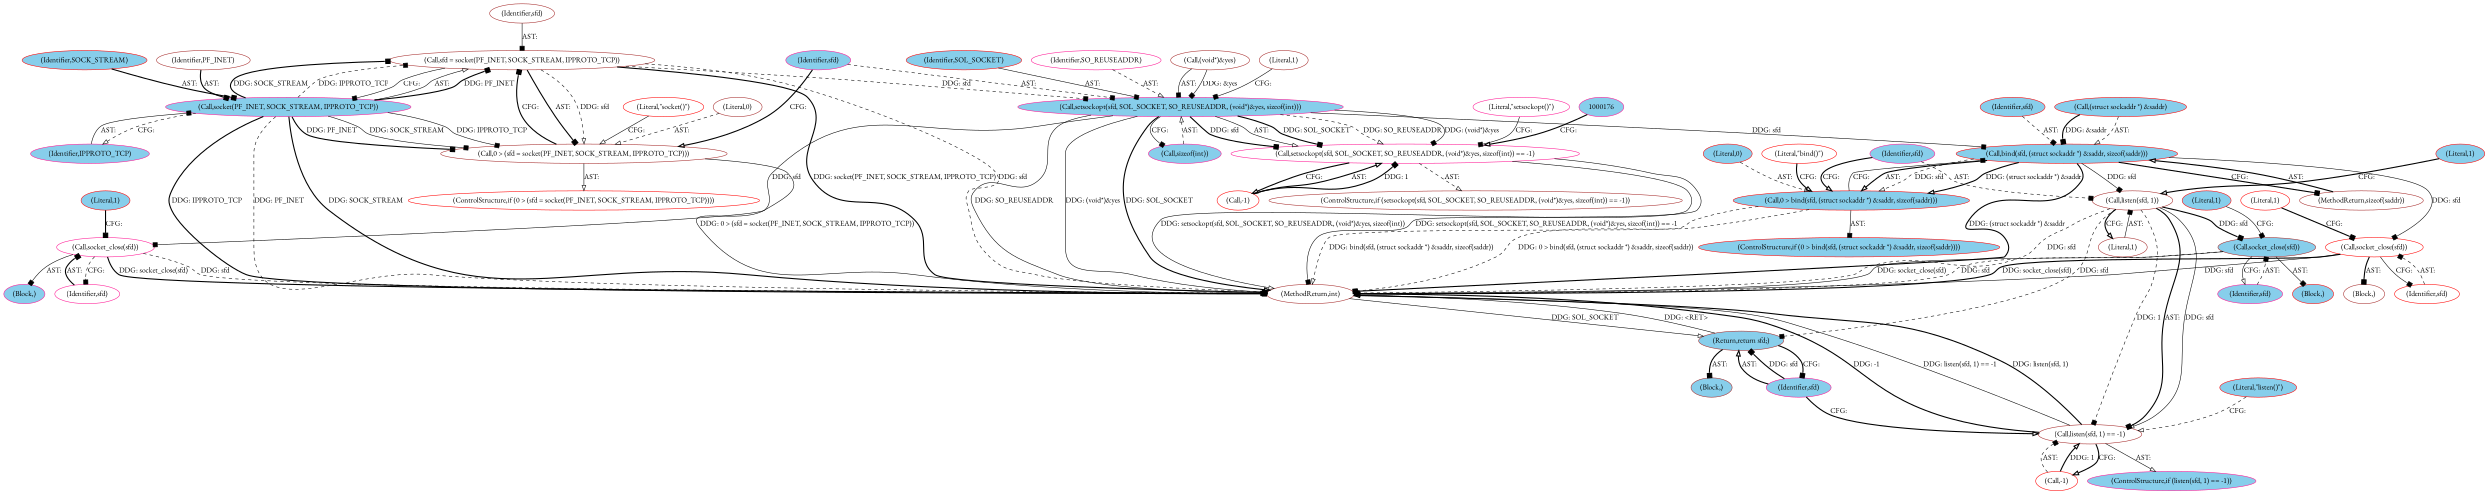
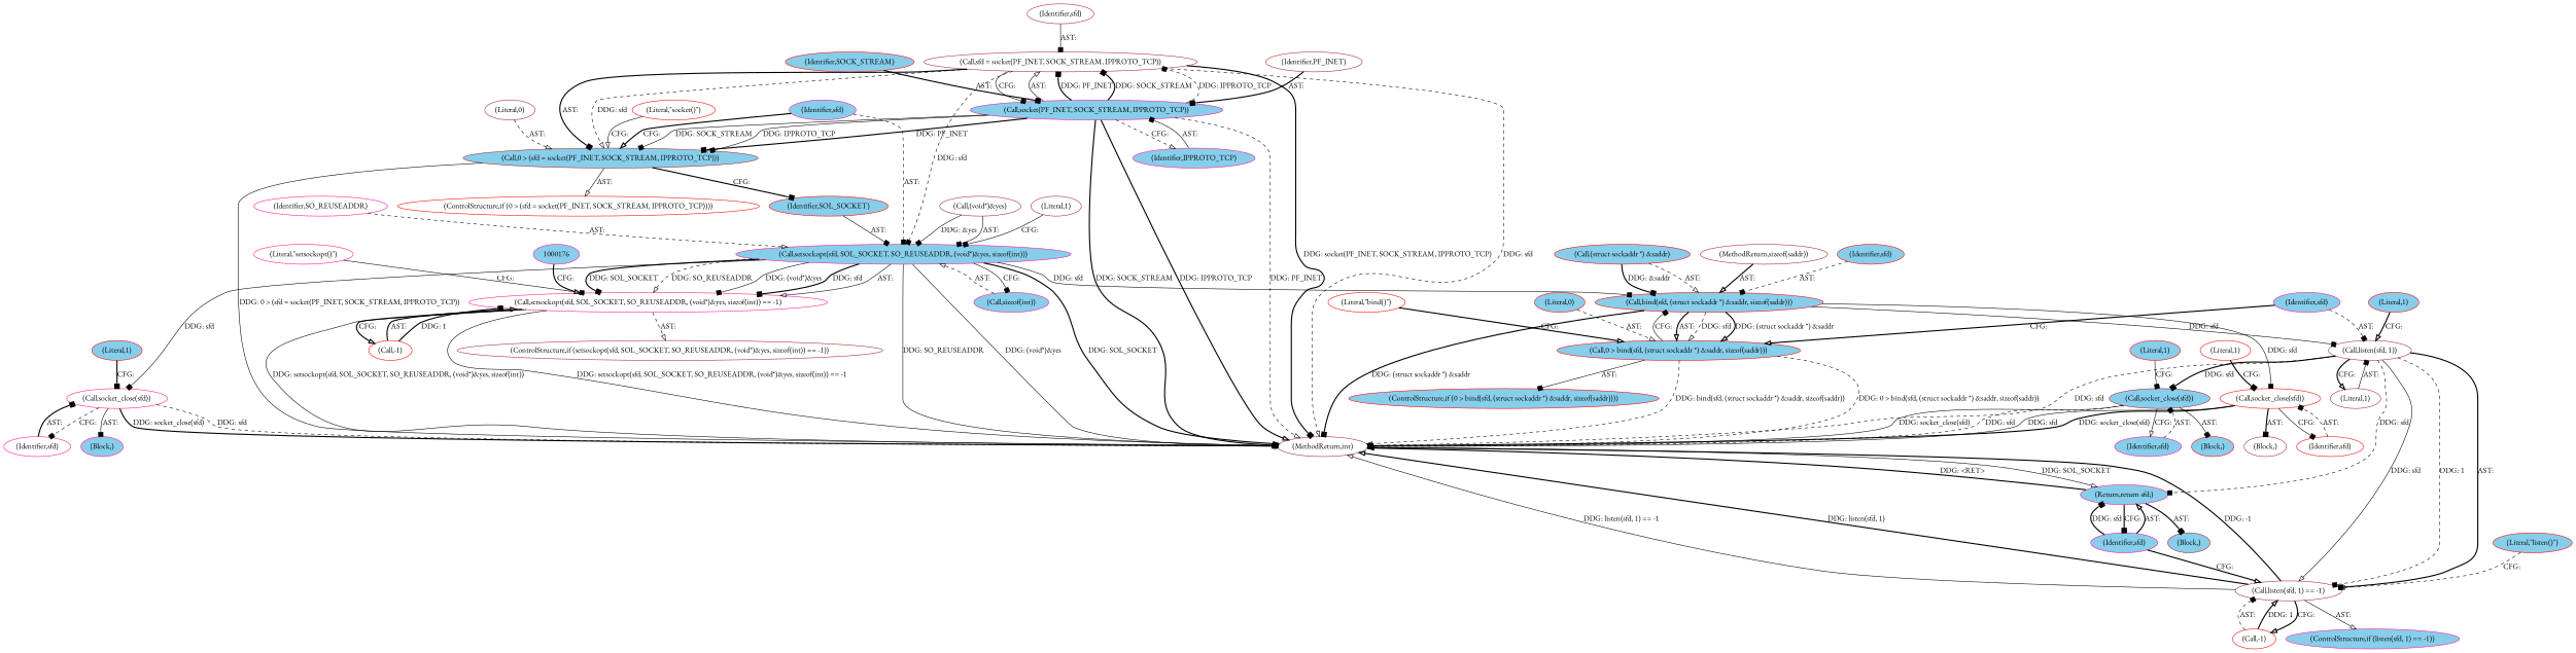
  digraph {
    fontname="EB Garamond"
    node [color=red fillcolor=skyblue fontname="EB Garamond" style=filled]
    edge [arrowhead=box fontname="EB Garamond" style=bold]
    n1 [color=brown fillcolor=white label="(Call,sfd = socket(PF_INET, SOCK_STREAM, IPPROTO_TCP))"]
    n2 [color=deeppink label="(Call,socket(PF_INET, SOCK_STREAM, IPPROTO_TCP))"]
-   n3 [color=brown fillcolor=white label="(Call,0 > (sfd = socket(PF_INET, SOCK_STREAM, IPPROTO_TCP)))"]
+   n3 [color=brown label="(Call,0 > (sfd = socket(PF_INET, SOCK_STREAM, IPPROTO_TCP)))"]
    n4 [color=deeppink label="(Call,setsockopt(sfd, SOL_SOCKET, SO_REUSEADDR, (void*)&yes, sizeof(int)))"]
    n5 [color=brown fillcolor=white label="(MethodReturn,int)"]
    n6 [color=deeppink label="(Identifier,IPPROTO_TCP)"]
    n7 [fillcolor=white label="(ControlStructure,if (0 > (sfd = socket(PF_INET, SOCK_STREAM, IPPROTO_TCP))))"]
    n8 [color=deeppink fillcolor=white label="(Call,setsockopt(sfd, SOL_SOCKET, SO_REUSEADDR, (void*)&yes, sizeof(int)) == -1)"]
    n9 [color=deeppink fillcolor=white label="(Call,socket_close(sfd))"]
    n10 [label="(Call,bind(sfd, (struct sockaddr *) &saddr, sizeof(saddr)))"]
    n11 [color=deeppink label="(Call,sizeof(int))"]
-   n12 [color=brown label="(Return,return sfd;)"]
+   n12 [color=deeppink label="(Return,return sfd;)"]
    n13 [color=brown fillcolor=white label="(ControlStructure,if (setsockopt(sfd, SOL_SOCKET, SO_REUSEADDR, (void*)&yes, sizeof(int)) == -1))"]
    n14 [fillcolor=white label="(Call,-1)"]
    n15 [color=deeppink fillcolor=white label="(Identifier,sfd)"]
    n16 [color=deeppink label="(Block,)"]
    n17 [label="(Call,0 > bind(sfd, (struct sockaddr *) &saddr, sizeof(saddr)))"]
    n18 [fillcolor=white label="(Call,socket_close(sfd))"]
    n19 [color=brown fillcolor=white label="(Call,listen(sfd, 1))"]
    n20 [color=brown fillcolor=white label="(MethodReturn,sizeof(saddr))"]
    n21 [label="(ControlStructure,if (0 > bind(sfd, (struct sockaddr *) &saddr, sizeof(saddr))))"]
    n22 [color=brown fillcolor=white label="(Block,)"]
    n23 [fillcolor=white label="(Identifier,sfd)"]
    n24 [color=brown fillcolor=white label="(Call,listen(sfd, 1) == -1)"]
    n25 [color=brown label="(Call,socket_close(sfd))"]
    n26 [color=brown fillcolor=white label="(Literal,1)"]
    n27 [fillcolor=white label="(Call,-1)"]
    n28 [color=deeppink label="(ControlStructure,if (listen(sfd, 1) == -1))"]
    n29 [color=deeppink label="(Identifier,sfd)"]
    n30 [label="(Block,)"]
    n31 [color=brown label="(Block,)"]
    n32 [color=deeppink label="(Identifier,sfd)"]
    n33 [color=deeppink fillcolor=white label="(Identifier,SO_REUSEADDR)"]
    n34 [label="(Literal,1)"]
    n35 [color=deeppink label="(Identifier,sfd)"]
    n36 [color=brown fillcolor=white label="(Call,(void*)&yes)"]
    n37 [label="(Identifier,SOCK_STREAM)"]
    n38 [fillcolor=white label="(Literal,\"socket()\")"]
    n39 [label="(Identifier,sfd)"]
    n40 [fillcolor=white label="(Literal,1)"]
    n41 [fillcolor=white label="(Literal,\"bind()\")"]
    n42 [label="(Literal,1)"]
    n43 [color=deeppink label="(Identifier,sfd)"]
    n44 [label="(Literal,\"listen()\")"]
    n45 [label="(Call,(struct sockaddr *) &saddr)"]
    n46 [label="(Literal,0)"]
    n47 [color=brown fillcolor=white label="(Literal,1)"]
    n48 [color=brown fillcolor=white label="(Identifier,sfd)"]
    n49 [label="(Literal,1)"]
    n50 [color=brown fillcolor=white label="(Identifier,PF_INET)"]
    n51 [color=brown fillcolor=white label="(Literal,0)"]
    n52 [label="(Identifier,SOL_SOCKET)"]
    n53 [color=deeppink fillcolor=white label="(Literal,\"setsockopt()\")"]
    1000176 [color=deeppink]
    n1 -> n2 [label="CFG: " style=solid]
    n1 -> n3 [label="AST: "]
    n1 -> n3 [arrowhead=onormal label="DDG: sfd" style=dashed]
    n1 -> n4 [label="DDG: sfd" style=dashed]
    n1 -> n5 [label="DDG: socket(PF_INET, SOCK_STREAM, IPPROTO_TCP)"]
    n1 -> n5 [arrowhead=onormal label="DDG: sfd" style=dashed]
    n2 -> n1 [arrowhead=onormal label="AST: " style=solid]
    n2 -> n1 [label="DDG: PF_INET"]
    n2 -> n1 [label="DDG: SOCK_STREAM"]
    n2 -> n1 [label="DDG: IPPROTO_TCP" style=dashed]
    n2 -> n3 [label="DDG: PF_INET"]
    n2 -> n3 [label="DDG: SOCK_STREAM" style=solid]
    n2 -> n3 [label="DDG: IPPROTO_TCP" style=solid]
    n2 -> n5 [label="DDG: SOCK_STREAM"]
    n2 -> n5 [arrowhead=onormal label="DDG: IPPROTO_TCP"]
    n2 -> n5 [arrowhead=onormal label="DDG: PF_INET" style=dashed]
    n2 -> n6 [arrowhead=onormal label="CFG: " style=dashed]
-   n3 -> n1 [label="CFG: "]
+   n3 -> n52 [label="CFG: "]
    n3 -> n5 [label="DDG: 0 > (sfd = socket(PF_INET, SOCK_STREAM, IPPROTO_TCP))" style=solid]
    n3 -> n7 [arrowhead=onormal label="AST: " style=solid]
    n4 -> n5 [label="DDG: SO_REUSEADDR" style=solid]
    n4 -> n5 [label="DDG: (void*)&yes" style=solid]
    n4 -> n5 [arrowhead=onormal label="DDG: SOL_SOCKET"]
    n4 -> n8 [arrowhead=onormal label="AST: " style=solid]
    n4 -> n8 [label="DDG: SOL_SOCKET"]
    n4 -> n8 [arrowhead=onormal label="DDG: SO_REUSEADDR" style=dashed]
    n4 -> n8 [label="DDG: (void*)&yes" style=solid]
    n4 -> n8 [label="DDG: sfd"]
    n4 -> n9 [label="DDG: sfd" style=solid]
    n4 -> n10 [label="DDG: sfd" style=solid]
    n4 -> n11 [label="CFG: " style=solid]
    n5 -> n12 [arrowhead=onormal label="DDG: SOL_SOCKET" style=solid]
    n6 -> n2 [label="AST: " style=solid]
    n8 -> n5 [arrowhead=onormal label="DDG: setsockopt(sfd, SOL_SOCKET, SO_REUSEADDR, (void*)&yes, sizeof(int))" style=solid]
    n8 -> n5 [label="DDG: setsockopt(sfd, SOL_SOCKET, SO_REUSEADDR, (void*)&yes, sizeof(int)) == -1" style=solid]
    n8 -> n13 [arrowhead=onormal label="AST: " style=dashed]
    n8 -> n14 [arrowhead=onormal label="CFG: "]
    n9 -> n5 [arrowhead=onormal label="DDG: socket_close(sfd)"]
    n9 -> n5 [arrowhead=onormal label="DDG: sfd" style=dashed]
    n9 -> n15 [label="CFG: " style=dashed]
    n9 -> n16 [label="AST: " style=solid]
    n10 -> n5 [label="DDG: (struct sockaddr *) &saddr"]
    n10 -> n17 [arrowhead=onormal label="AST: "]
    n10 -> n17 [arrowhead=onormal label="DDG: sfd" style=dashed]
    n10 -> n17 [arrowhead=onormal label="DDG: (struct sockaddr *) &saddr"]
    n10 -> n18 [label="DDG: sfd" style=solid]
    n10 -> n19 [label="DDG: sfd" style=solid]
-   n10 -> n20 [label="CFG: "]
    n11 -> n4 [arrowhead=onormal label="AST: " style=dashed]
-   n12 -> n5 [arrowhead=onormal label="DDG: <RET>" style=solid]
+   n12 -> n5 [arrowhead=onormal label="DDG: <RET>"]
    n12 -> n31 [label="AST: "]
    n12 -> n32 [label="CFG: "]
    n14 -> n8 [arrowhead=onormal label="AST: "]
    n14 -> n8 [label="DDG: 1"]
    n15 -> n9 [label="AST: "]
    n17 -> n5 [label="DDG: 0 > bind(sfd, (struct sockaddr *) &saddr, sizeof(saddr))" style=dashed]
    n17 -> n5 [arrowhead=onormal label="DDG: bind(sfd, (struct sockaddr *) &saddr, sizeof(saddr))" style=dashed]
    n17 -> n10 [label="CFG: " style=solid]
    n17 -> n21 [label="AST: " style=solid]
    n18 -> n5 [label="DDG: sfd" style=solid]
    n18 -> n5 [label="DDG: socket_close(sfd)"]
    n18 -> n22 [label="AST: "]
    n18 -> n23 [label="CFG: " style=solid]
    n19 -> n5 [label="DDG: sfd" style=dashed]
    n19 -> n12 [label="DDG: sfd" style=dashed]
    n19 -> n24 [label="AST: "]
    n19 -> n24 [arrowhead=onormal label="DDG: sfd" style=solid]
    n19 -> n24 [label="DDG: 1" style=dashed]
    n19 -> n25 [label="DDG: sfd"]
    n19 -> n26 [arrowhead=onormal label="CFG: "]
    n20 -> n10 [arrowhead=onormal label="AST: "]
    n23 -> n18 [label="AST: " style=dashed]
    n24 -> n5 [arrowhead=onormal label="DDG: -1"]
    n24 -> n5 [arrowhead=onormal label="DDG: listen(sfd, 1) == -1" style=solid]
    n24 -> n5 [arrowhead=onormal label="DDG: listen(sfd, 1)"]
    n24 -> n27 [arrowhead=onormal label="CFG: "]
    n24 -> n28 [arrowhead=onormal label="AST: " style=solid]
    n25 -> n5 [label="DDG: sfd" style=dashed]
    n25 -> n5 [label="DDG: socket_close(sfd)" style=solid]
    n25 -> n29 [arrowhead=onormal label="CFG: " style=solid]
    n25 -> n30 [label="AST: " style=solid]
    n26 -> n19 [label="AST: " style=solid]
    n27 -> n24 [label="AST: " style=dashed]
    n27 -> n24 [arrowhead=onormal label="DDG: 1"]
    n29 -> n25 [label="AST: " style=dashed]
    n32 -> n12 [arrowhead=onormal label="AST: "]
    n32 -> n12 [label="DDG: sfd"]
    n32 -> n24 [arrowhead=onormal label="CFG: "]
    n33 -> n4 [arrowhead=onormal label="AST: " style=dashed]
    n34 -> n25 [label="CFG: " style=solid]
    n35 -> n3 [arrowhead=onormal label="CFG: "]
    n35 -> n4 [label="AST: " style=dashed]
    n36 -> n4 [label="AST: " style=solid]
    n36 -> n4 [label="DDG: &yes" style=solid]
    n37 -> n2 [label="AST: "]
    n38 -> n3 [arrowhead=onormal label="CFG: " style=solid]
    n39 -> n10 [label="AST: " style=dashed]
    n40 -> n18 [label="CFG: "]
    n41 -> n17 [arrowhead=onormal label="CFG: "]
    n42 -> n19 [arrowhead=onormal label="CFG: "]
    n43 -> n17 [arrowhead=onormal label="CFG: "]
    n43 -> n19 [label="AST: " style=dashed]
    n44 -> n24 [arrowhead=onormal label="CFG: " style=dashed]
    n45 -> n10 [arrowhead=onormal label="AST: " style=dashed]
    n45 -> n10 [label="DDG: &saddr"]
    n46 -> n17 [arrowhead=onormal label="AST: " style=dashed]
    n47 -> n4 [label="CFG: " style=solid]
    n48 -> n1 [label="AST: " style=solid]
    n49 -> n9 [label="CFG: "]
    n50 -> n2 [label="AST: "]
    n51 -> n3 [arrowhead=onormal label="AST: " style=dashed]
    n52 -> n4 [label="AST: " style=solid]
    n53 -> n8 [label="CFG: " style=solid]
    1000176 -> n8 [arrowhead=onormal label="CFG: "]
  }
